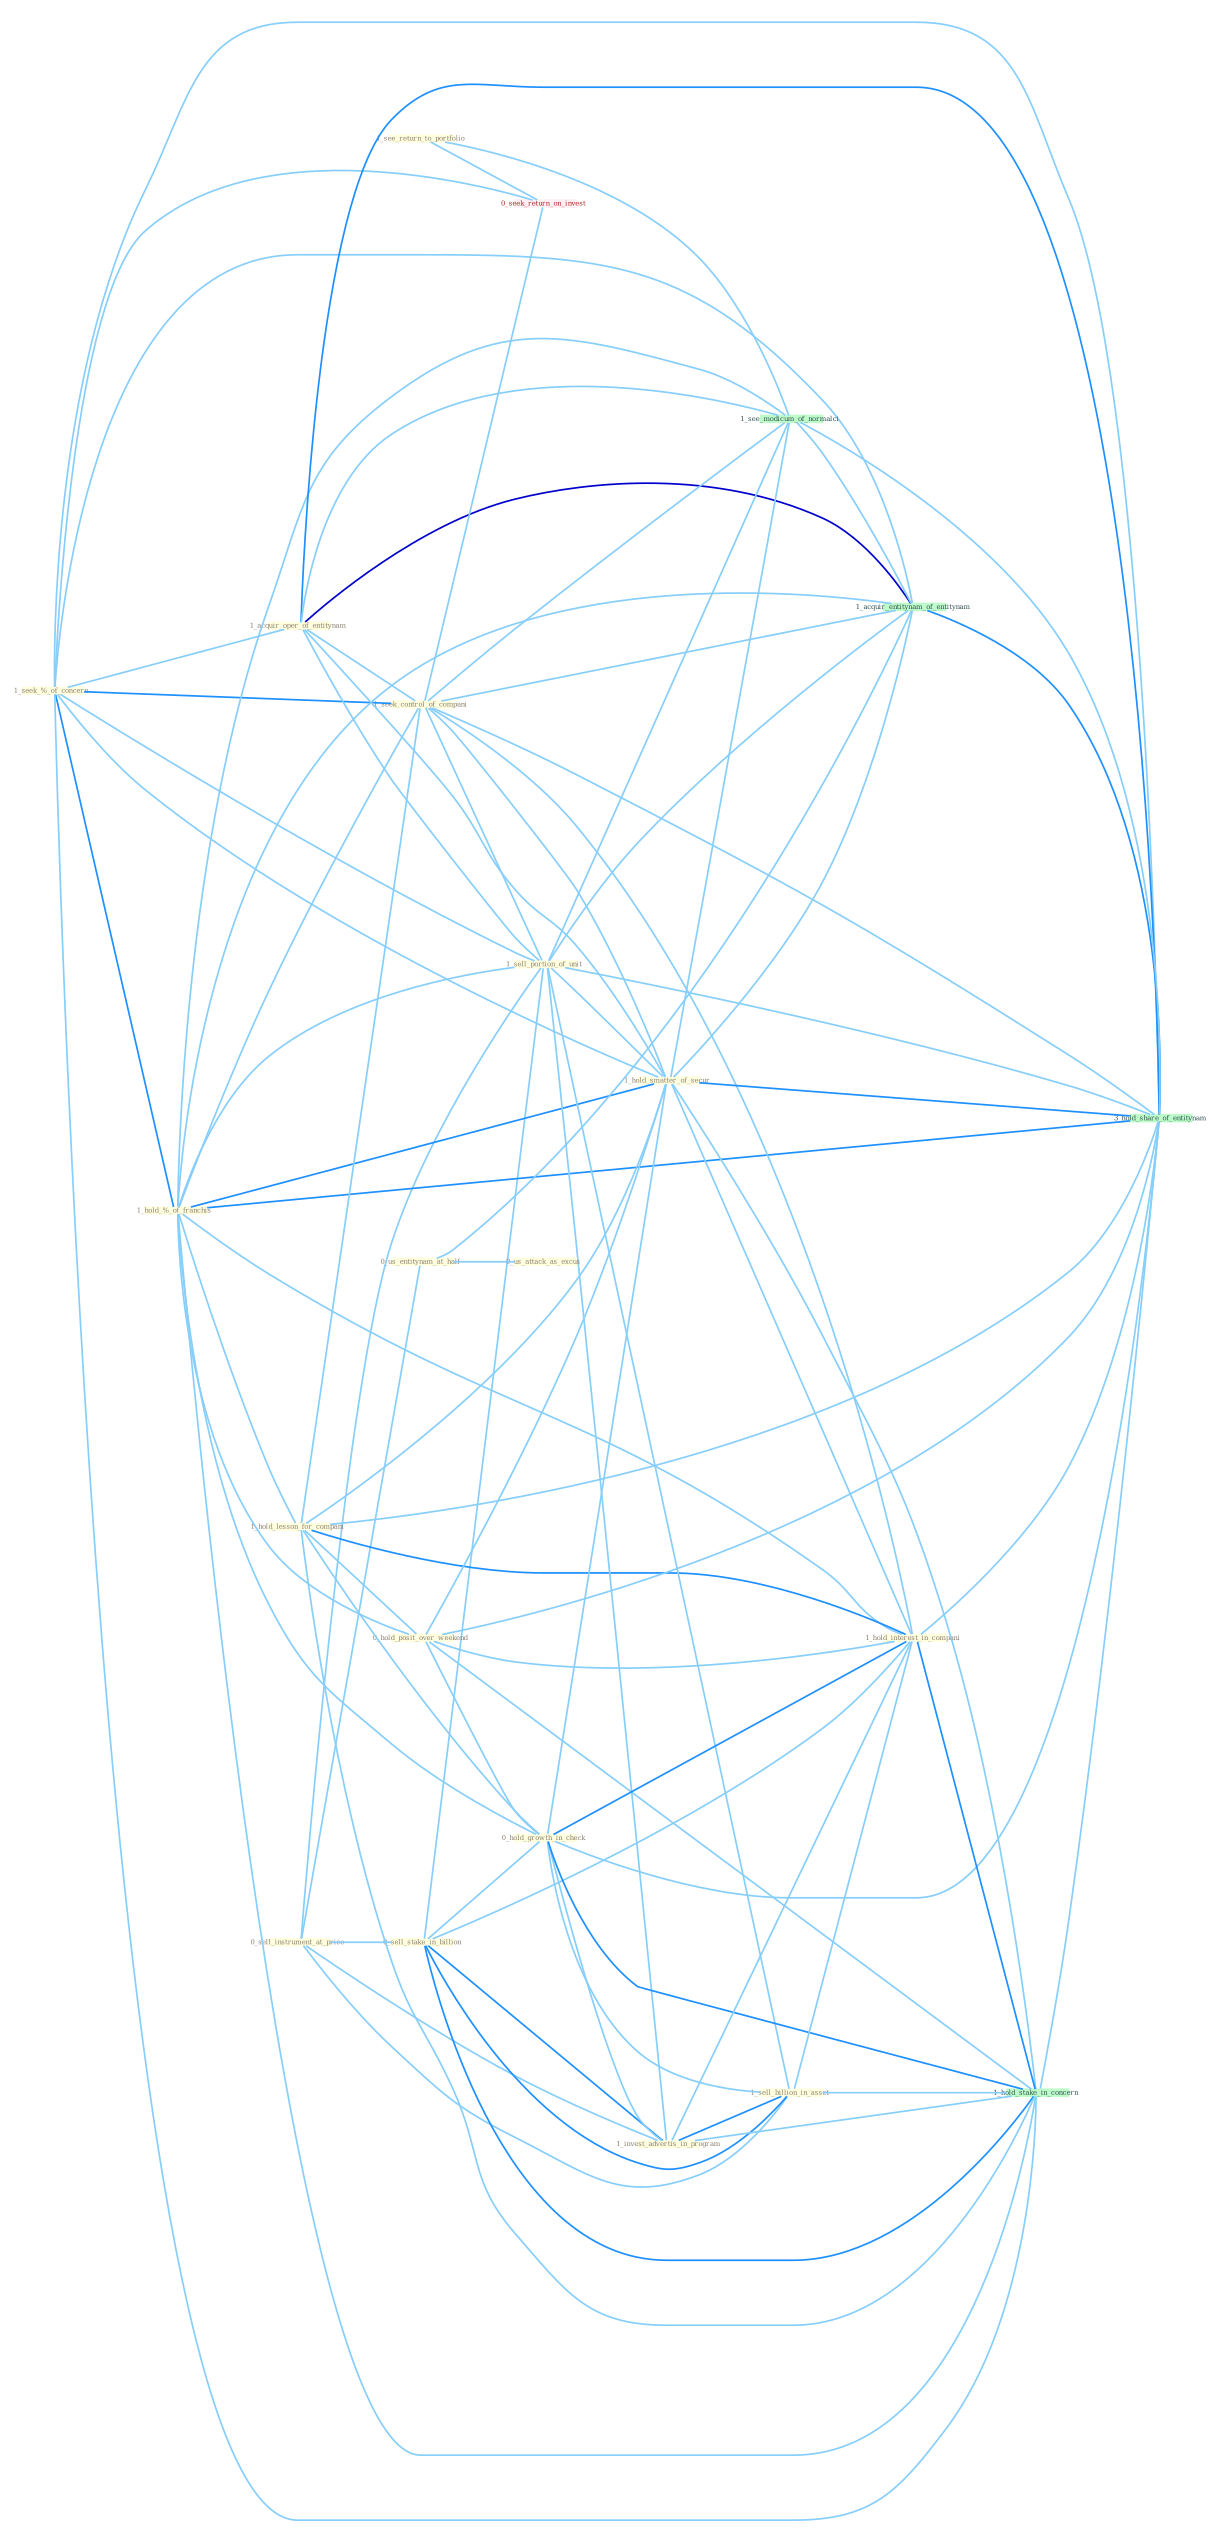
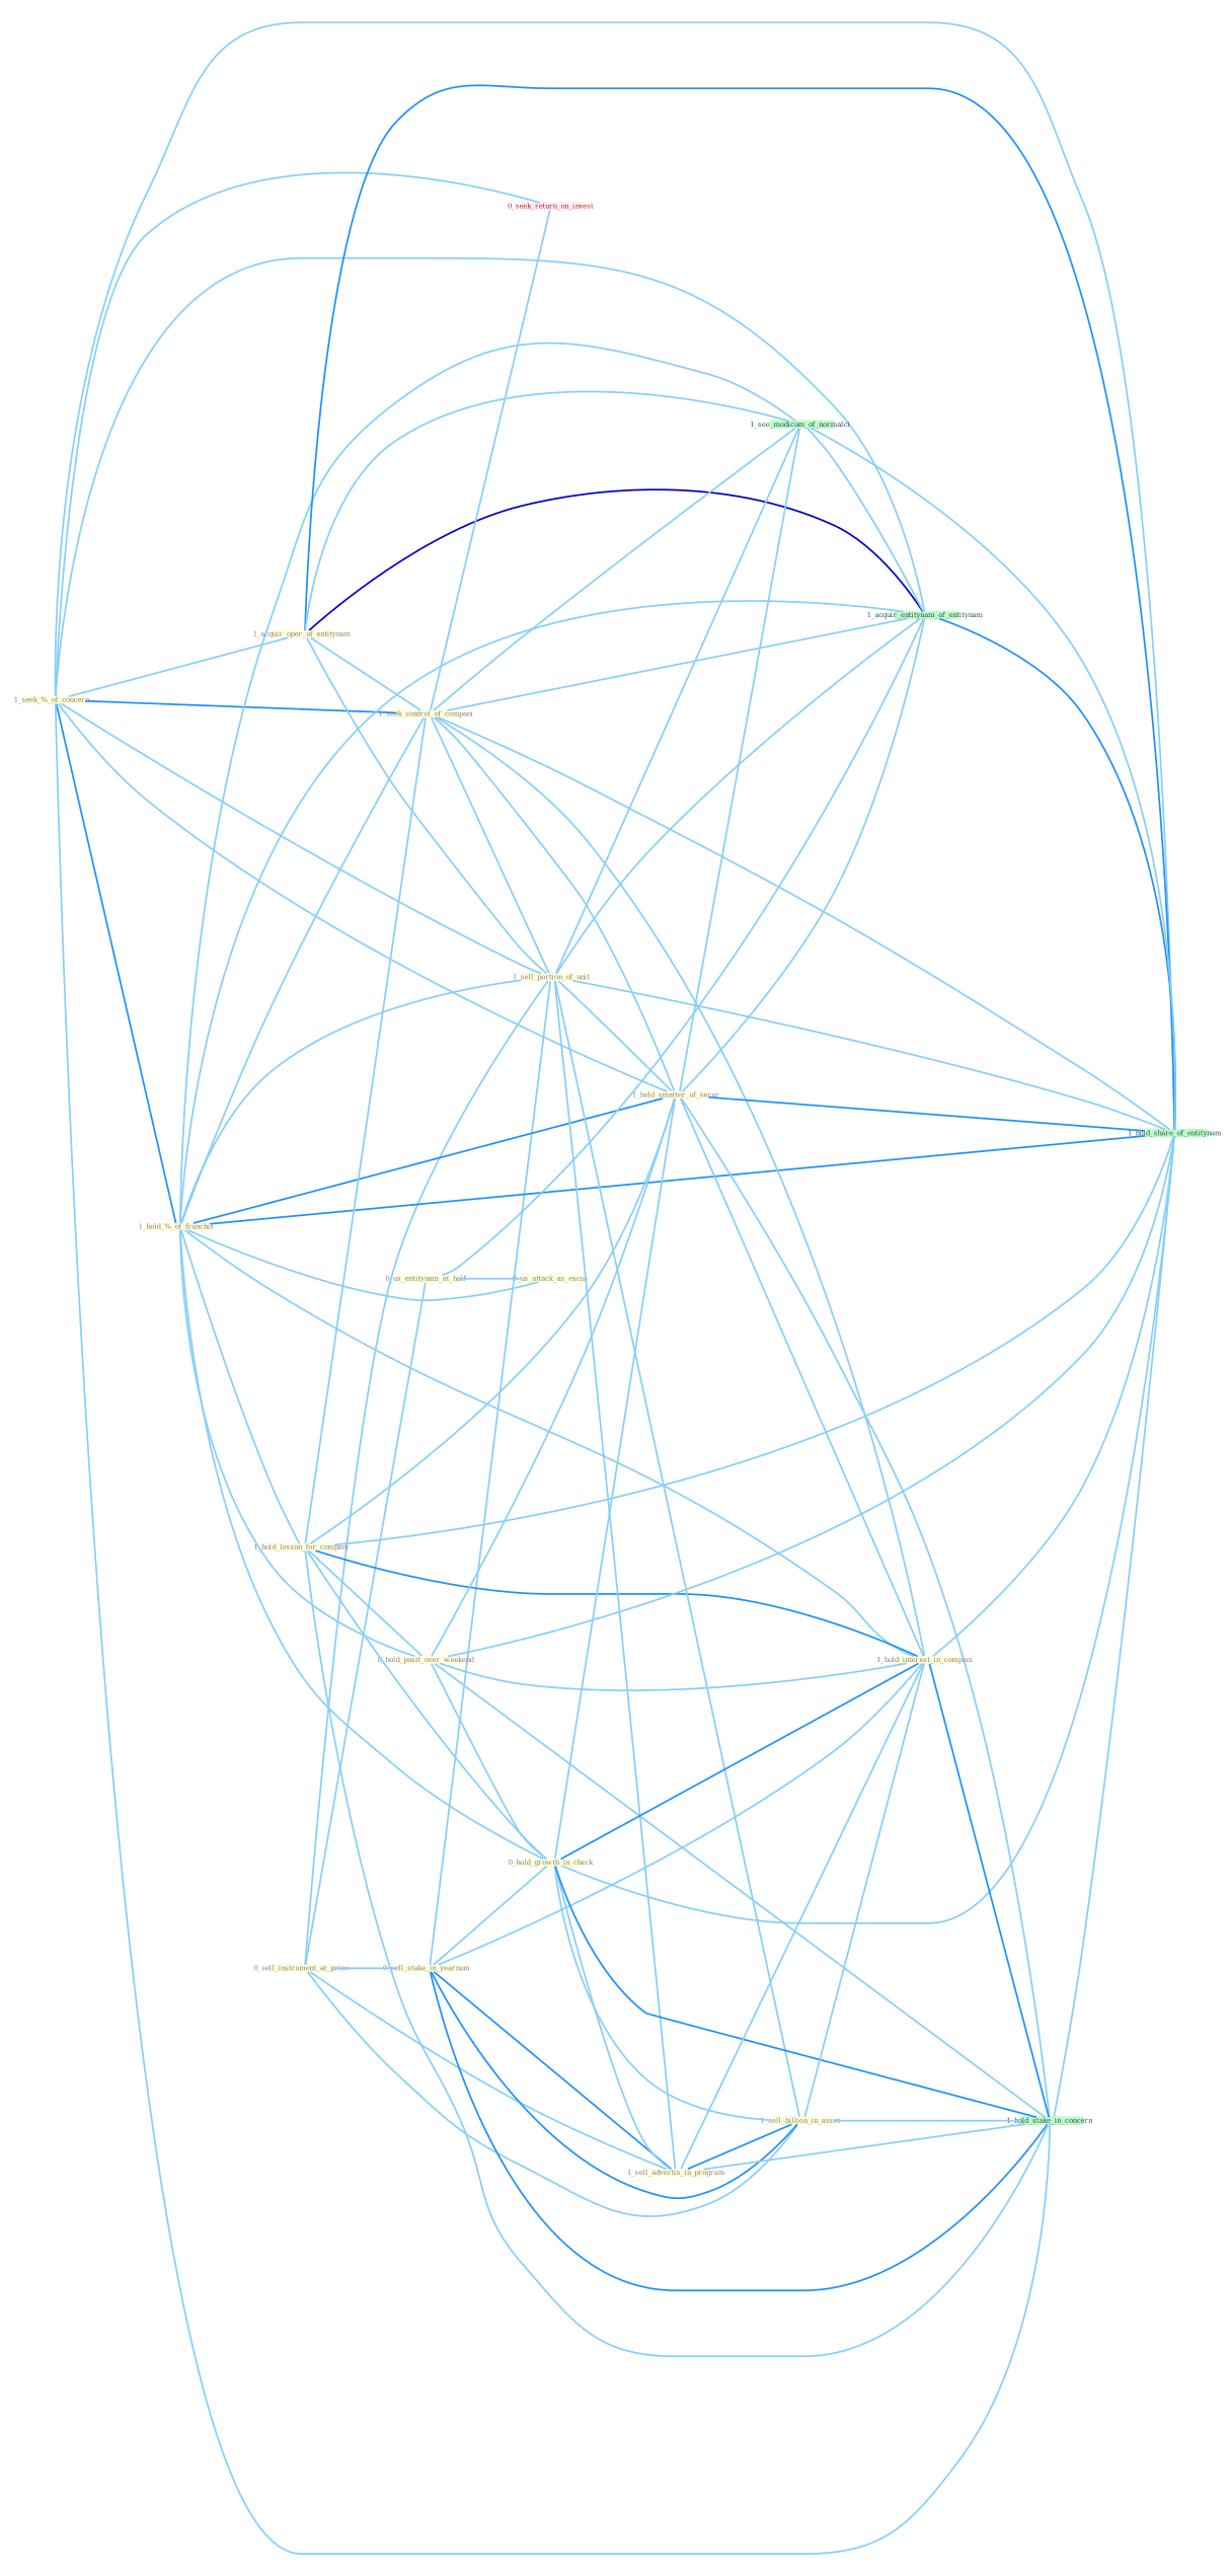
  graph {
    rankdir=LR
    node [color="#ffffe0" fixedsize=true fontcolor="#8b7d6b" fontsize=4 shape=polygon style=filled]
    edge [color="#87cefa" w=1]
    "0_sell_instrument_at_price " [height=.06 width=.5]
    "1_seek_%_of_concern " [height=.06 width=.5]
-   "0_sell_stake_in_yearnum " [height=.06 width=.5 label="0_sell_stake_in_billion"]
-   "1_see_return_to_portfolio " [height=.06 width=.5]
+   "0_sell_stake_in_yearnum " [height=.06 width=.5]
    "1_hold_%_of_franchis " [height=.06 width=.5]
    "1_hold_lesson_for_compani " [height=.06 width=.5]
    "1_acquir_oper_of_entitynam " [height=.06 width=.5]
    "0_hold_posit_over_weekend " [height=.06 width=.5]
    "1_seek_control_of_compani " [height=.06 width=.5]
    "1_sell_portion_of_unit " [height=.06 width=.5]
    "0_hold_growth_in_check " [height=.06 width=.5]
    "0_us_entitynam_at_half " [height=.06 width=.5]
-   "1_sell_advertis_in_program " [height=.06 width=.5 label="1_invest_advertis_in_program"]
+   "1_sell_advertis_in_program " [height=.06 width=.5]
    "1_sell_billion_in_asset " [height=.06 width=.5]
    "1_hold_smatter_of_secur " [height=.06 width=.5]
    "1_hold_interest_in_compani " [height=.06 width=.5]
    "0_us_attack_as_excus " [height=.06 width=.5]
    "0_seek_return_on_invest " [color="#fff0f5" fontcolor="#b22222" height=.06 width=.5]
    "1_hold_stake_in_concern " [color="#BDFCC9" fontcolor="#2f4f4f" height=.06 width=.5]
    "1_acquir_entitynam_of_entitynam " [color="#BDFCC9" fontcolor="#2f4f4f" height=.06 width=.5]
-   "1_hold_share_of_entitynam " [color="#BDFCC9" fontcolor="#2f4f4f" height=.06 width=.5 label="3_hold_share_of_entitynam"]
+   "1_hold_share_of_entitynam " [color="#BDFCC9" fontcolor="#2f4f4f" height=.06 width=.5]
    "1_see_modicum_of_normalci " [color="#BDFCC9" fontcolor="#2f4f4f" height=.06 width=.5]
    subgraph sub_1 {
      "0_sell_instrument_at_price "
      "1_seek_%_of_concern "
      "0_sell_stake_in_yearnum "
-     "1_see_return_to_portfolio "
      "1_hold_%_of_franchis "
      "1_hold_lesson_for_compani "
      "1_acquir_oper_of_entitynam "
      "0_hold_posit_over_weekend "
      "1_seek_control_of_compani "
      "1_sell_portion_of_unit "
      "0_hold_growth_in_check "
      "0_us_entitynam_at_half "
      "1_sell_advertis_in_program "
      "1_sell_billion_in_asset "
      "1_hold_smatter_of_secur "
      "1_hold_interest_in_compani "
      "0_us_attack_as_excus "
    }
    subgraph sub_2 {
      "0_seek_return_on_invest "
    }
    "0_sell_instrument_at_price " -- "0_sell_stake_in_yearnum "
    "0_sell_instrument_at_price " -- "1_sell_portion_of_unit "
    "0_sell_instrument_at_price " -- "0_us_entitynam_at_half "
    "0_sell_instrument_at_price " -- "1_sell_advertis_in_program "
    "0_sell_instrument_at_price " -- "1_sell_billion_in_asset "
    "1_seek_%_of_concern " -- "1_hold_%_of_franchis " [color="#1e90ff" w=2]
    "1_seek_%_of_concern " -- "1_acquir_oper_of_entitynam "
    "1_seek_%_of_concern " -- "1_seek_control_of_compani " [color="#1e90ff" w=2]
    "1_seek_%_of_concern " -- "1_sell_portion_of_unit "
    "1_seek_%_of_concern " -- "1_hold_smatter_of_secur "
    "1_seek_%_of_concern " -- "0_seek_return_on_invest "
    "1_seek_%_of_concern " -- "1_hold_stake_in_concern "
    "1_seek_%_of_concern " -- "1_acquir_entitynam_of_entitynam "
    "1_seek_%_of_concern " -- "1_hold_share_of_entitynam "
    "0_sell_stake_in_yearnum " -- "1_sell_portion_of_unit "
    "0_sell_stake_in_yearnum " -- "0_hold_growth_in_check "
    "0_sell_stake_in_yearnum " -- "1_sell_advertis_in_program " [color="#1e90ff" w=2]
    "0_sell_stake_in_yearnum " -- "1_sell_billion_in_asset " [color="#1e90ff" w=2]
    "0_sell_stake_in_yearnum " -- "1_hold_interest_in_compani "
    "0_sell_stake_in_yearnum " -- "1_hold_stake_in_concern " [color="#1e90ff" w=2]
-   "1_see_return_to_portfolio " -- "0_seek_return_on_invest "
-   "1_see_return_to_portfolio " -- "1_see_modicum_of_normalci "
    "1_hold_%_of_franchis " -- "1_hold_lesson_for_compani "
    "1_hold_%_of_franchis " -- "0_hold_posit_over_weekend "
    "1_hold_%_of_franchis " -- "1_seek_control_of_compani "
    "1_hold_%_of_franchis " -- "1_sell_portion_of_unit "
    "1_hold_%_of_franchis " -- "0_hold_growth_in_check "
    "1_hold_%_of_franchis " -- "1_hold_smatter_of_secur " [color="#1e90ff" w=2]
    "1_hold_%_of_franchis " -- "1_hold_interest_in_compani "
-   "1_hold_%_of_franchis " -- "1_hold_stake_in_concern "
+   "1_hold_%_of_franchis " -- "0_us_attack_as_excus "
    "1_hold_%_of_franchis " -- "1_acquir_entitynam_of_entitynam "
    "1_hold_%_of_franchis " -- "1_hold_share_of_entitynam " [color="#1e90ff" w=2]
    "1_hold_%_of_franchis " -- "1_see_modicum_of_normalci "
    "1_hold_lesson_for_compani " -- "0_hold_posit_over_weekend "
    "1_hold_lesson_for_compani " -- "1_seek_control_of_compani "
    "1_hold_lesson_for_compani " -- "0_hold_growth_in_check "
    "1_hold_lesson_for_compani " -- "1_hold_smatter_of_secur "
    "1_hold_lesson_for_compani " -- "1_hold_interest_in_compani " [color="#1e90ff" w=2]
    "1_hold_lesson_for_compani " -- "1_hold_stake_in_concern "
    "1_hold_lesson_for_compani " -- "1_hold_share_of_entitynam "
    "1_acquir_oper_of_entitynam " -- "1_seek_control_of_compani "
    "1_acquir_oper_of_entitynam " -- "1_sell_portion_of_unit "
-   "1_acquir_oper_of_entitynam " -- "1_hold_smatter_of_secur "
    "1_acquir_oper_of_entitynam " -- "1_acquir_entitynam_of_entitynam " [color="#0000cd" w=3]
    "1_acquir_oper_of_entitynam " -- "1_hold_share_of_entitynam " [color="#1e90ff" w=2]
    "1_acquir_oper_of_entitynam " -- "1_see_modicum_of_normalci "
    "0_hold_posit_over_weekend " -- "0_hold_growth_in_check "
    "0_hold_posit_over_weekend " -- "1_hold_smatter_of_secur "
    "0_hold_posit_over_weekend " -- "1_hold_interest_in_compani "
    "0_hold_posit_over_weekend " -- "1_hold_stake_in_concern "
    "0_hold_posit_over_weekend " -- "1_hold_share_of_entitynam "
    "1_seek_control_of_compani " -- "1_sell_portion_of_unit "
    "1_seek_control_of_compani " -- "1_hold_smatter_of_secur "
    "1_seek_control_of_compani " -- "1_hold_interest_in_compani "
    "1_seek_control_of_compani " -- "0_seek_return_on_invest "
    "1_seek_control_of_compani " -- "1_acquir_entitynam_of_entitynam "
    "1_seek_control_of_compani " -- "1_hold_share_of_entitynam "
    "1_seek_control_of_compani " -- "1_see_modicum_of_normalci "
    "1_sell_portion_of_unit " -- "1_sell_advertis_in_program "
    "1_sell_portion_of_unit " -- "1_sell_billion_in_asset "
    "1_sell_portion_of_unit " -- "1_hold_smatter_of_secur "
    "1_sell_portion_of_unit " -- "1_acquir_entitynam_of_entitynam "
    "1_sell_portion_of_unit " -- "1_hold_share_of_entitynam "
    "1_sell_portion_of_unit " -- "1_see_modicum_of_normalci "
    "0_hold_growth_in_check " -- "1_sell_advertis_in_program "
    "0_hold_growth_in_check " -- "1_sell_billion_in_asset "
    "0_hold_growth_in_check " -- "1_hold_smatter_of_secur "
    "0_hold_growth_in_check " -- "1_hold_interest_in_compani " [color="#1e90ff" w=2]
    "0_hold_growth_in_check " -- "1_hold_stake_in_concern " [color="#1e90ff" w=2]
    "0_hold_growth_in_check " -- "1_hold_share_of_entitynam "
    "0_us_entitynam_at_half " -- "0_us_attack_as_excus "
    "0_us_entitynam_at_half " -- "1_acquir_entitynam_of_entitynam "
    "1_sell_advertis_in_program " -- "1_sell_billion_in_asset " [color="#1e90ff" w=2]
    "1_sell_advertis_in_program " -- "1_hold_interest_in_compani "
    "1_sell_advertis_in_program " -- "1_hold_stake_in_concern "
    "1_sell_billion_in_asset " -- "1_hold_interest_in_compani "
    "1_sell_billion_in_asset " -- "1_hold_stake_in_concern "
    "1_hold_smatter_of_secur " -- "1_hold_interest_in_compani "
    "1_hold_smatter_of_secur " -- "1_hold_stake_in_concern "
    "1_hold_smatter_of_secur " -- "1_acquir_entitynam_of_entitynam "
    "1_hold_smatter_of_secur " -- "1_hold_share_of_entitynam " [color="#1e90ff" w=2]
    "1_hold_smatter_of_secur " -- "1_see_modicum_of_normalci "
    "1_hold_interest_in_compani " -- "1_hold_stake_in_concern " [color="#1e90ff" w=2]
    "1_hold_interest_in_compani " -- "1_hold_share_of_entitynam "
    "1_hold_stake_in_concern " -- "1_hold_share_of_entitynam "
    "1_acquir_entitynam_of_entitynam " -- "1_hold_share_of_entitynam " [color="#1e90ff" w=2]
    "1_see_modicum_of_normalci " -- "1_acquir_entitynam_of_entitynam "
    "1_see_modicum_of_normalci " -- "1_hold_share_of_entitynam "
  }
